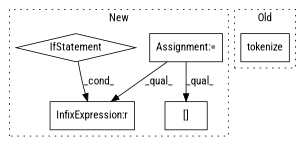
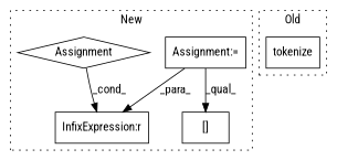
  digraph {
    fontname="Roboto Condensed"
    node [fontname="Roboto Condensed" shape=box]
    edge [fontname="Roboto Condensed"]
    n1 [a=2 l="8,1" label="[]" s="9584,9600"]
    n2 [a=7 l=1 label="Assignment:=" s=9215]
-   n3 [a=25 l="4,2" label=IfStatement s="9256,9275" shape=diamond]
+   n3 [a=25 l="4,2" label=Assignment s="9256,9275" shape=diamond]
    n4 [a=27 l=4 label="InfixExpression:r" s=9267]
    n5 [a=32 l="9,1" label=tokenize s="8036,8049"]
    subgraph cluster_1 {
      label=New
      style=dotted
      n1
      n2
      n3
      n4
    }
    subgraph cluster_2 {
      label=Old
      style=dotted
      n5
    }
    n2 -> n1 [label=_qual_]
-   n2 -> n4 [label=_qual_]
+   n2 -> n4 [label=_para_]
    n3 -> n4 [label=_cond_]
  }
